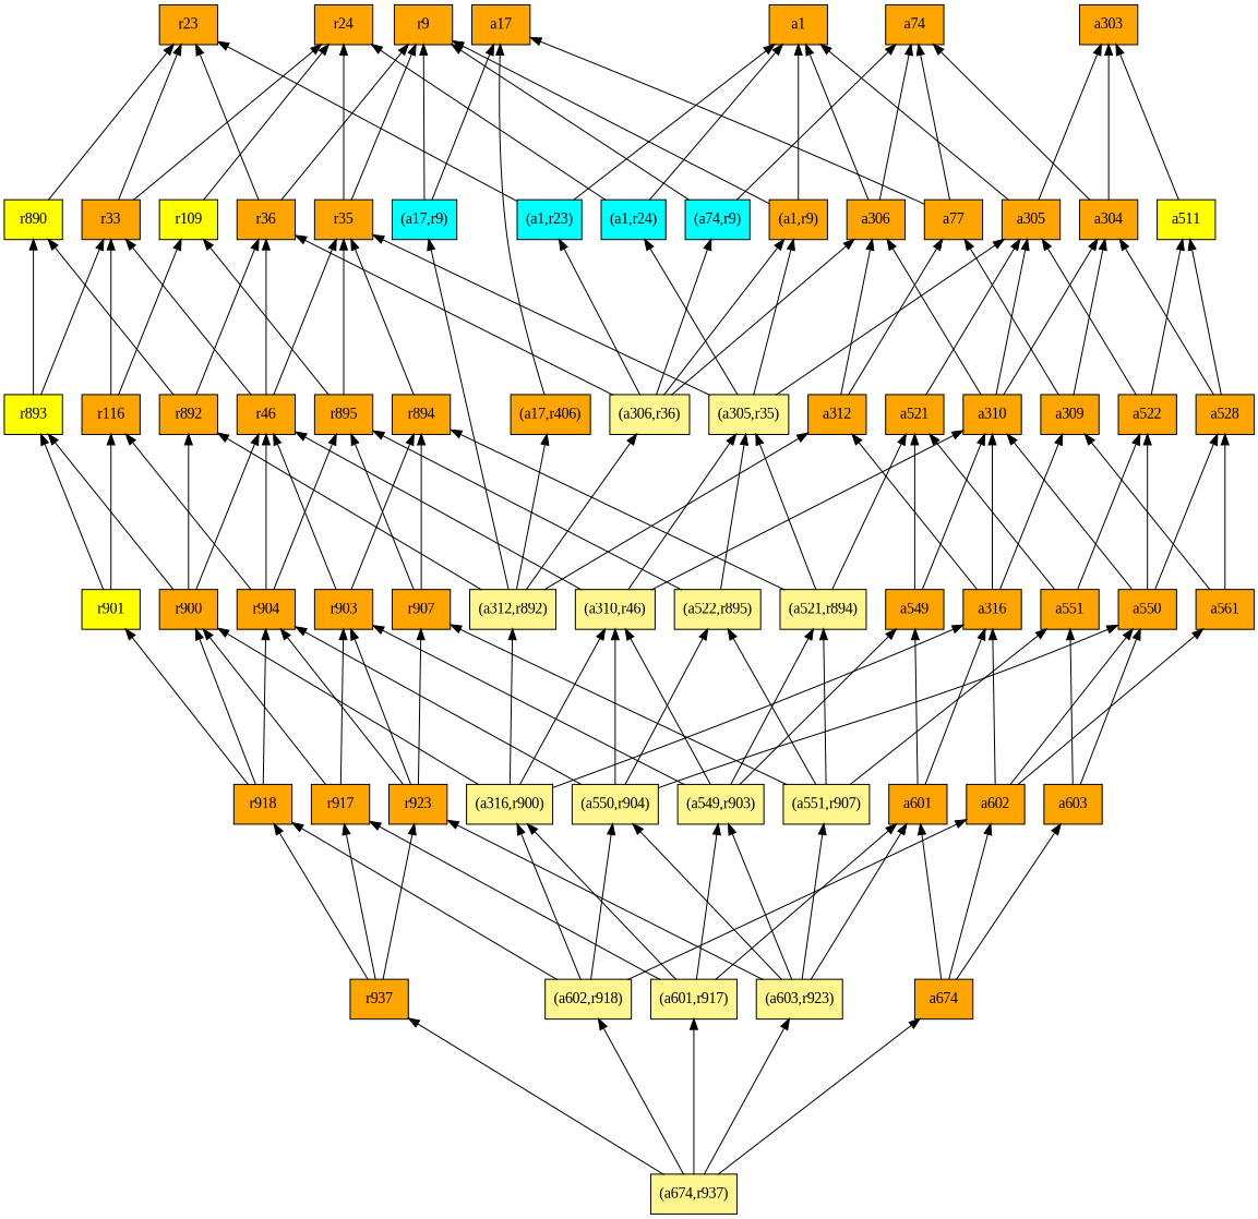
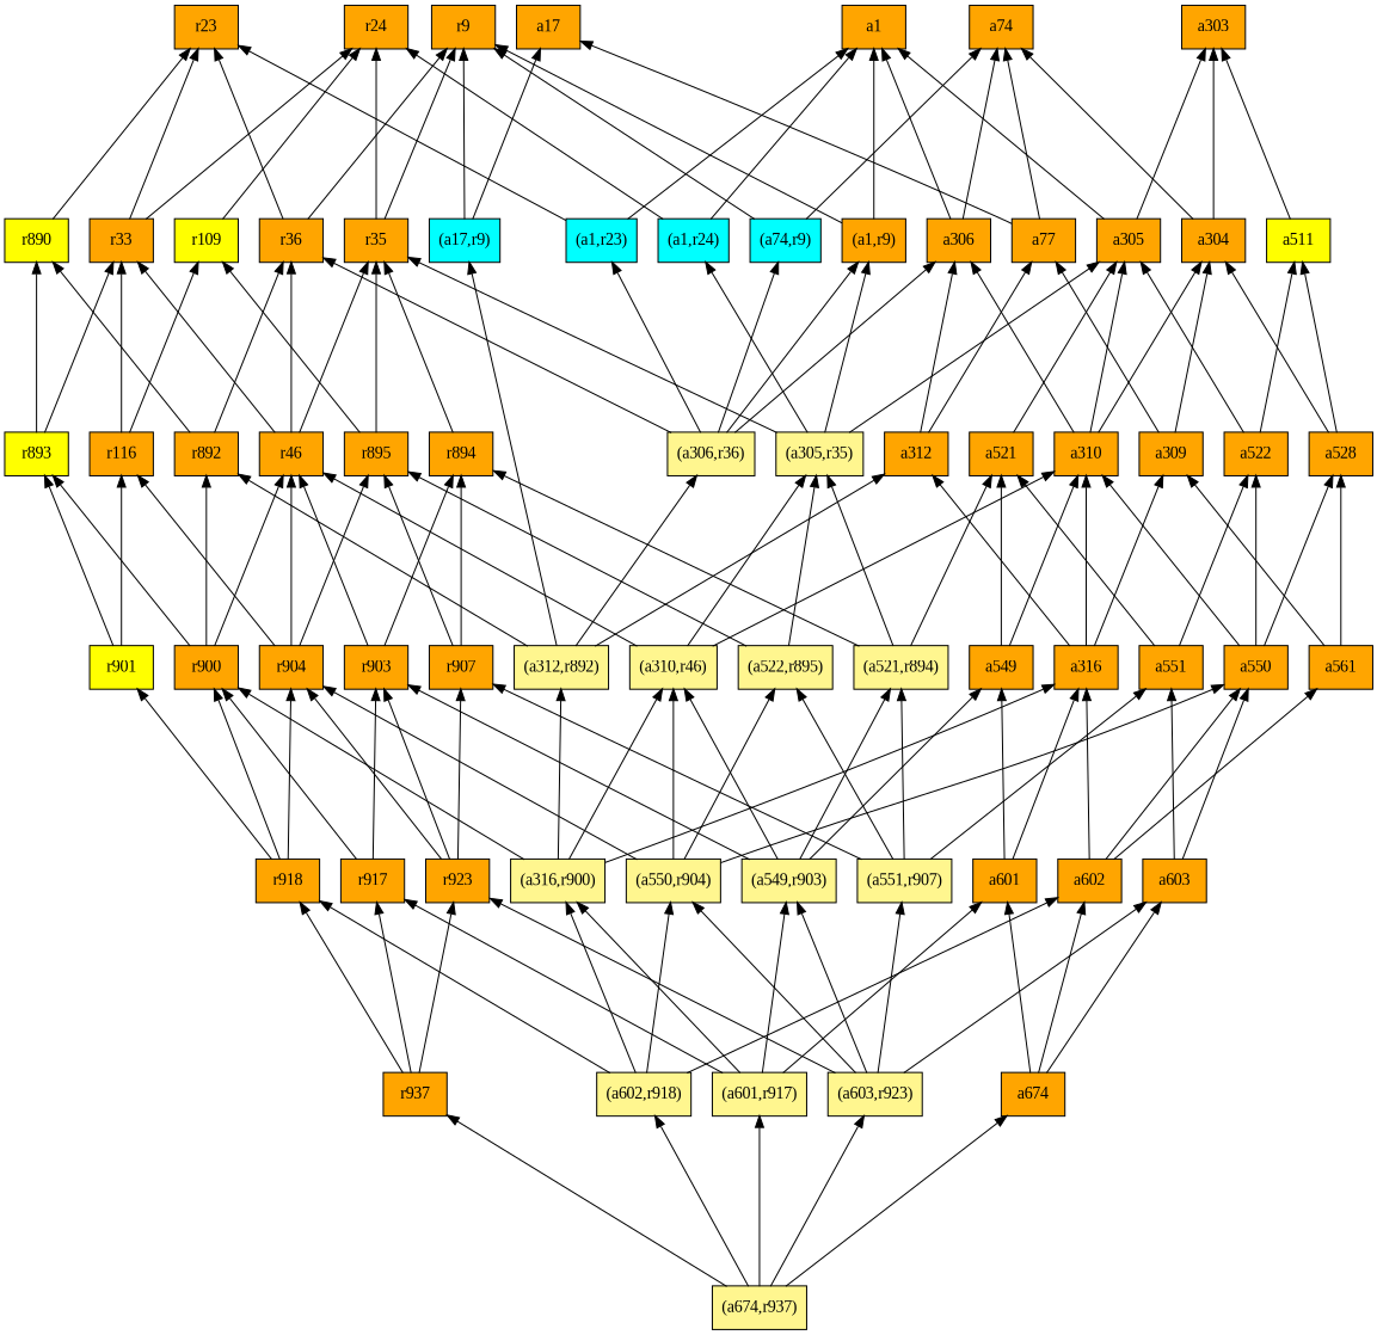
  digraph {
    fontname="Liberation Serif"
    rankdir=BT
    ranksep=2.0
    node [fillcolor=orange fontname="Liberation Serif" shape=record style=filled]
    edge [fontname="Liberation Serif"]
    n1 [label="{(a1,r9)}"]
    n2 [label="{r9}"]
    n3 [label="{a1}"]
    n4 [label="{a674}"]
    n5 [label="{a603}"]
    n6 [label="{a601}"]
    n7 [label="{a602}"]
    n8 [label="{a550}"]
    n9 [label="{a551}"]
    n10 [label="{a549}"]
    n11 [label="{a316}"]
    n12 [label="{a561}"]
    n13 [fillcolor=khaki1 label="{(a674,r937)}"]
    n14 [label="{r937}"]
    n15 [fillcolor=khaki1 label="{(a602,r918)}"]
    n16 [fillcolor=khaki1 label="{(a601,r917)}"]
    n17 [fillcolor=khaki1 label="{(a603,r923)}"]
    n18 [label="{r923}"]
    n19 [label="{r917}"]
    n20 [label="{r918}"]
    n21 [fillcolor=khaki1 label="{(a550,r904)}"]
    n22 [fillcolor=khaki1 label="{(a316,r900)}"]
    n23 [fillcolor=khaki1 label="{(a549,r903)}"]
    n24 [fillcolor=khaki1 label="{(a551,r907)}"]
    n25 [label="{r904}"]
    n26 [label="{r907}"]
    n27 [label="{r903}"]
    n28 [label="{r900}"]
    n29 [fillcolor=yellow label="{r901}"]
    n30 [fillcolor=khaki1 label="{(a312,r892)}"]
    n31 [label="{r892}"]
    n32 [label="{a312}"]
    n33 [fillcolor=cyan label="{(a17,r9)}"]
    n34 [fillcolor=khaki1 label="{(a306,r36)}"]
-   n35 [label="{(a17,r406)}"]
    n36 [fillcolor=yellow label="{r890}"]
    n37 [label="{r36}"]
    n38 [label="{a77}"]
    n39 [label="{a306}"]
    n40 [label="{a17}"]
    n41 [fillcolor=cyan label="{(a74,r9)}"]
    n42 [fillcolor=cyan label="{(a1,r23)}"]
    n43 [label="{a74}"]
    n44 [fillcolor=khaki1 label="{(a310,r46)}"]
    n45 [fillcolor=khaki1 label="{(a522,r895)}"]
    n46 [label="{r46}"]
    n47 [label="{r895}"]
    n48 [label="{r116}"]
    n49 [label="{r894}"]
    n50 [label="{a303}"]
    n51 [label="{a521}"]
    n52 [label="{a305}"]
    n53 [fillcolor=yellow label="{r893}"]
    n54 [label="{r33}"]
    n55 [label="{r35}"]
    n56 [label="{a309}"]
    n57 [label="{a528}"]
    n58 [label="{a304}"]
    n59 [fillcolor=yellow label="{a511}"]
    n60 [label="{a310}"]
    n61 [fillcolor=khaki1 label="{(a305,r35)}"]
    n62 [label="{a522}"]
    n63 [fillcolor=khaki1 label="{(a521,r894)}"]
    n64 [fillcolor=cyan label="{(a1,r24)}"]
    n65 [label="{r24}"]
    n66 [label="{r23}"]
    n67 [fillcolor=yellow label="{r109}"]
    n1 -> n2
    n1 -> n3
    n4 -> n5
    n4 -> n6
    n4 -> n7
    n5 -> n8
    n5 -> n9
    n6 -> n10
    n6 -> n11
    n7 -> n8
    n7 -> n11
    n7 -> n12
    n8 -> n57
    n8 -> n60
    n8 -> n62
    n9 -> n51
    n9 -> n62
    n10 -> n51
    n10 -> n60
    n11 -> n32
    n11 -> n56
    n11 -> n60
    n12 -> n56
    n12 -> n57
    n13 -> n4
    n13 -> n14
    n13 -> n15
    n13 -> n16
    n13 -> n17
    n14 -> n18
    n14 -> n19
    n14 -> n20
    n15 -> n7
    n15 -> n20
    n15 -> n21
    n15 -> n22
    n16 -> n6
    n16 -> n19
    n16 -> n22
    n16 -> n23
-   n17 -> n6
+   n17 -> n5
    n17 -> n18
    n17 -> n21
    n17 -> n23
    n17 -> n24
    n18 -> n25
    n18 -> n26
    n18 -> n27
    n19 -> n27
    n19 -> n28
    n20 -> n25
    n20 -> n28
    n20 -> n29
    n21 -> n8
    n21 -> n25
    n21 -> n44
    n21 -> n45
    n22 -> n11
    n22 -> n28
    n22 -> n30
    n22 -> n44
    n23 -> n10
    n23 -> n27
    n23 -> n44
    n23 -> n63
    n24 -> n9
    n24 -> n26
    n24 -> n45
    n24 -> n63
    n25 -> n46
    n25 -> n47
    n25 -> n48
    n26 -> n47
    n26 -> n49
    n27 -> n46
    n27 -> n49
    n28 -> n31
    n28 -> n46
    n28 -> n53
    n29 -> n48
    n29 -> n53
    n30 -> n31
    n30 -> n32
    n30 -> n33
    n30 -> n34
-   n30 -> n35
    n31 -> n36
    n31 -> n37
    n32 -> n38
    n32 -> n39
    n33 -> n2
    n33 -> n40
    n34 -> n1
    n34 -> n37
    n34 -> n39
    n34 -> n41
    n34 -> n42
-   n35 -> n40
    n36 -> n66
    n37 -> n2
    n37 -> n66
    n38 -> n40
    n38 -> n43
    n39 -> n3
    n39 -> n43
    n41 -> n2
    n41 -> n43
    n42 -> n3
    n42 -> n66
    n44 -> n46
    n44 -> n60
    n44 -> n61
    n45 -> n47
    n45 -> n61
    n46 -> n37
    n46 -> n54
    n46 -> n55
    n47 -> n55
    n47 -> n67
    n48 -> n54
    n48 -> n67
    n49 -> n55
    n51 -> n52
    n52 -> n3
    n52 -> n50
    n53 -> n36
    n53 -> n54
    n54 -> n65
    n54 -> n66
    n55 -> n2
    n55 -> n65
    n56 -> n38
    n56 -> n58
    n57 -> n58
    n57 -> n59
    n58 -> n43
    n58 -> n50
    n59 -> n50
    n60 -> n39
    n60 -> n52
    n60 -> n58
    n61 -> n1
    n61 -> n52
    n61 -> n55
    n61 -> n64
    n62 -> n52
    n62 -> n59
    n63 -> n49
    n63 -> n51
    n63 -> n61
    n64 -> n3
    n64 -> n65
    n67 -> n65
  }
